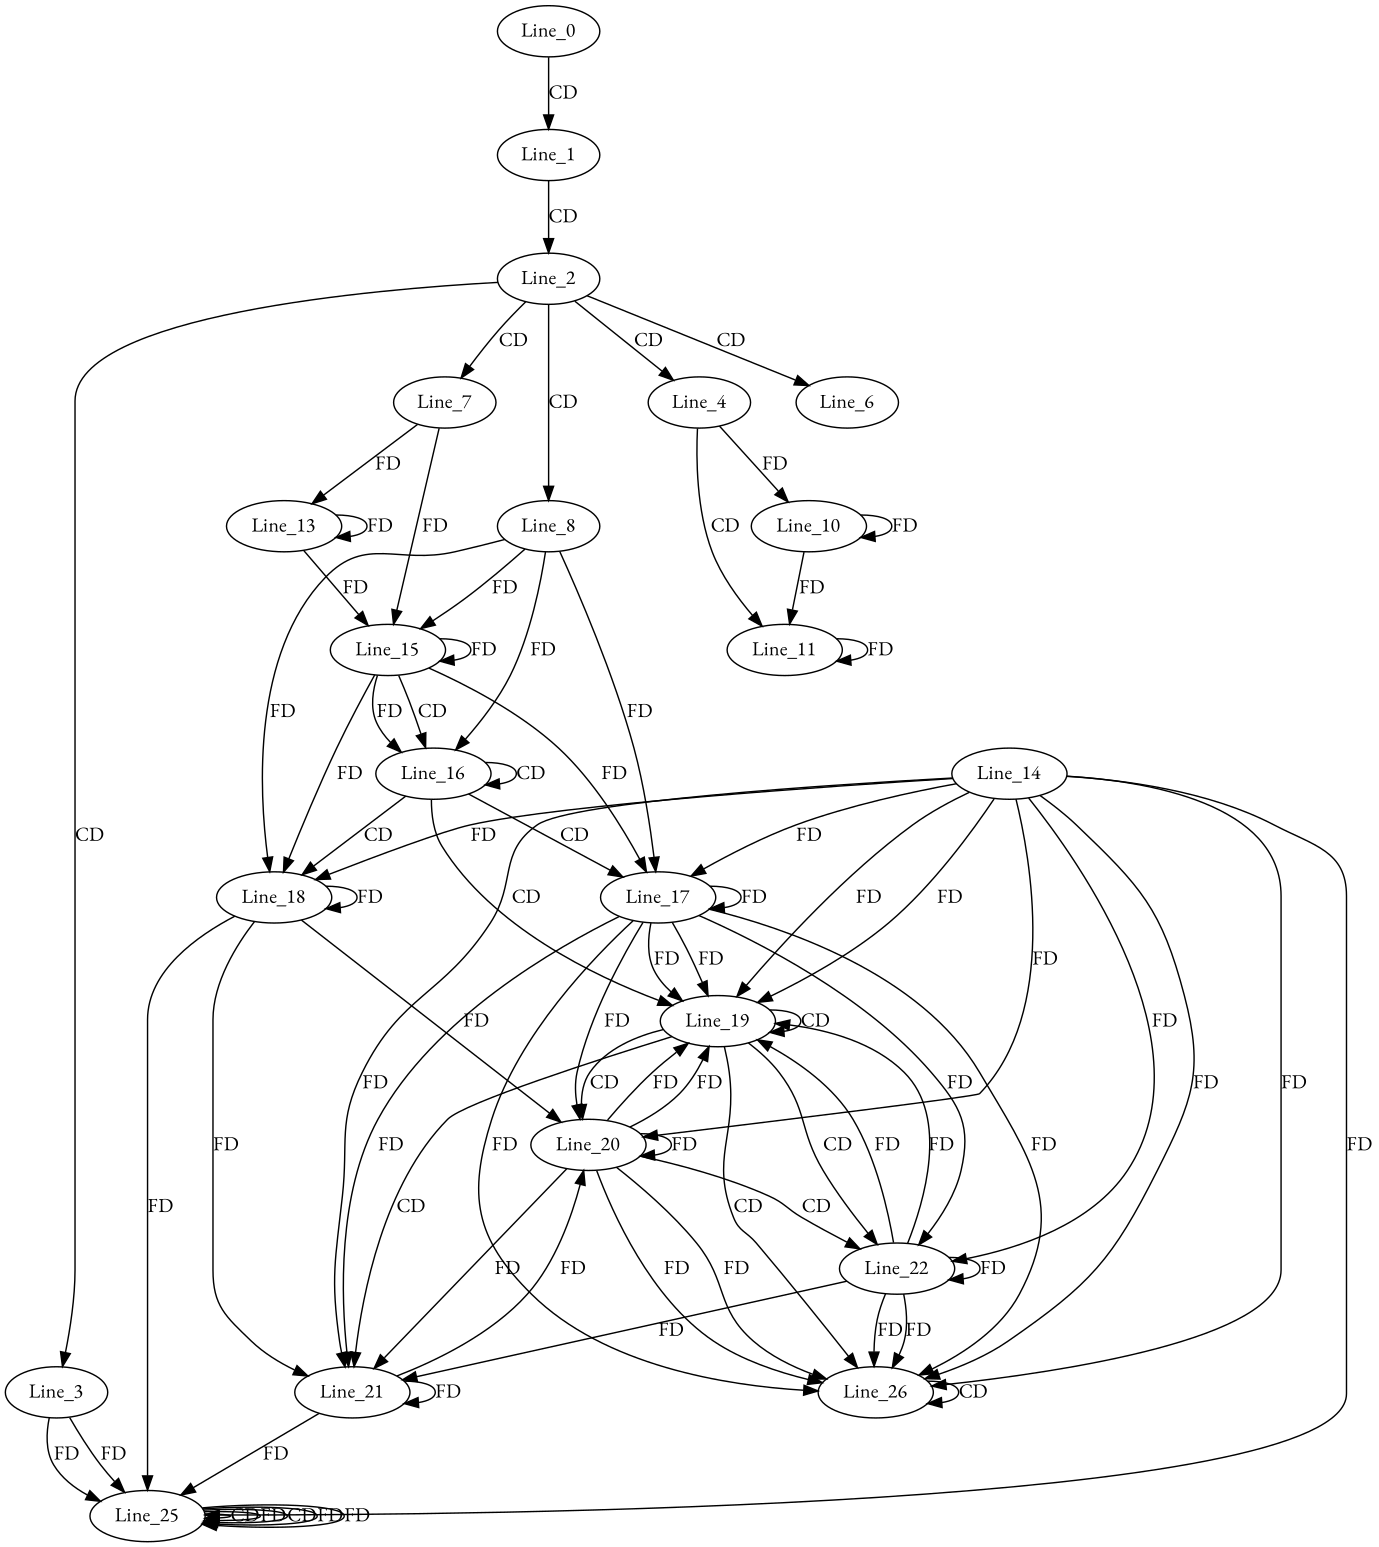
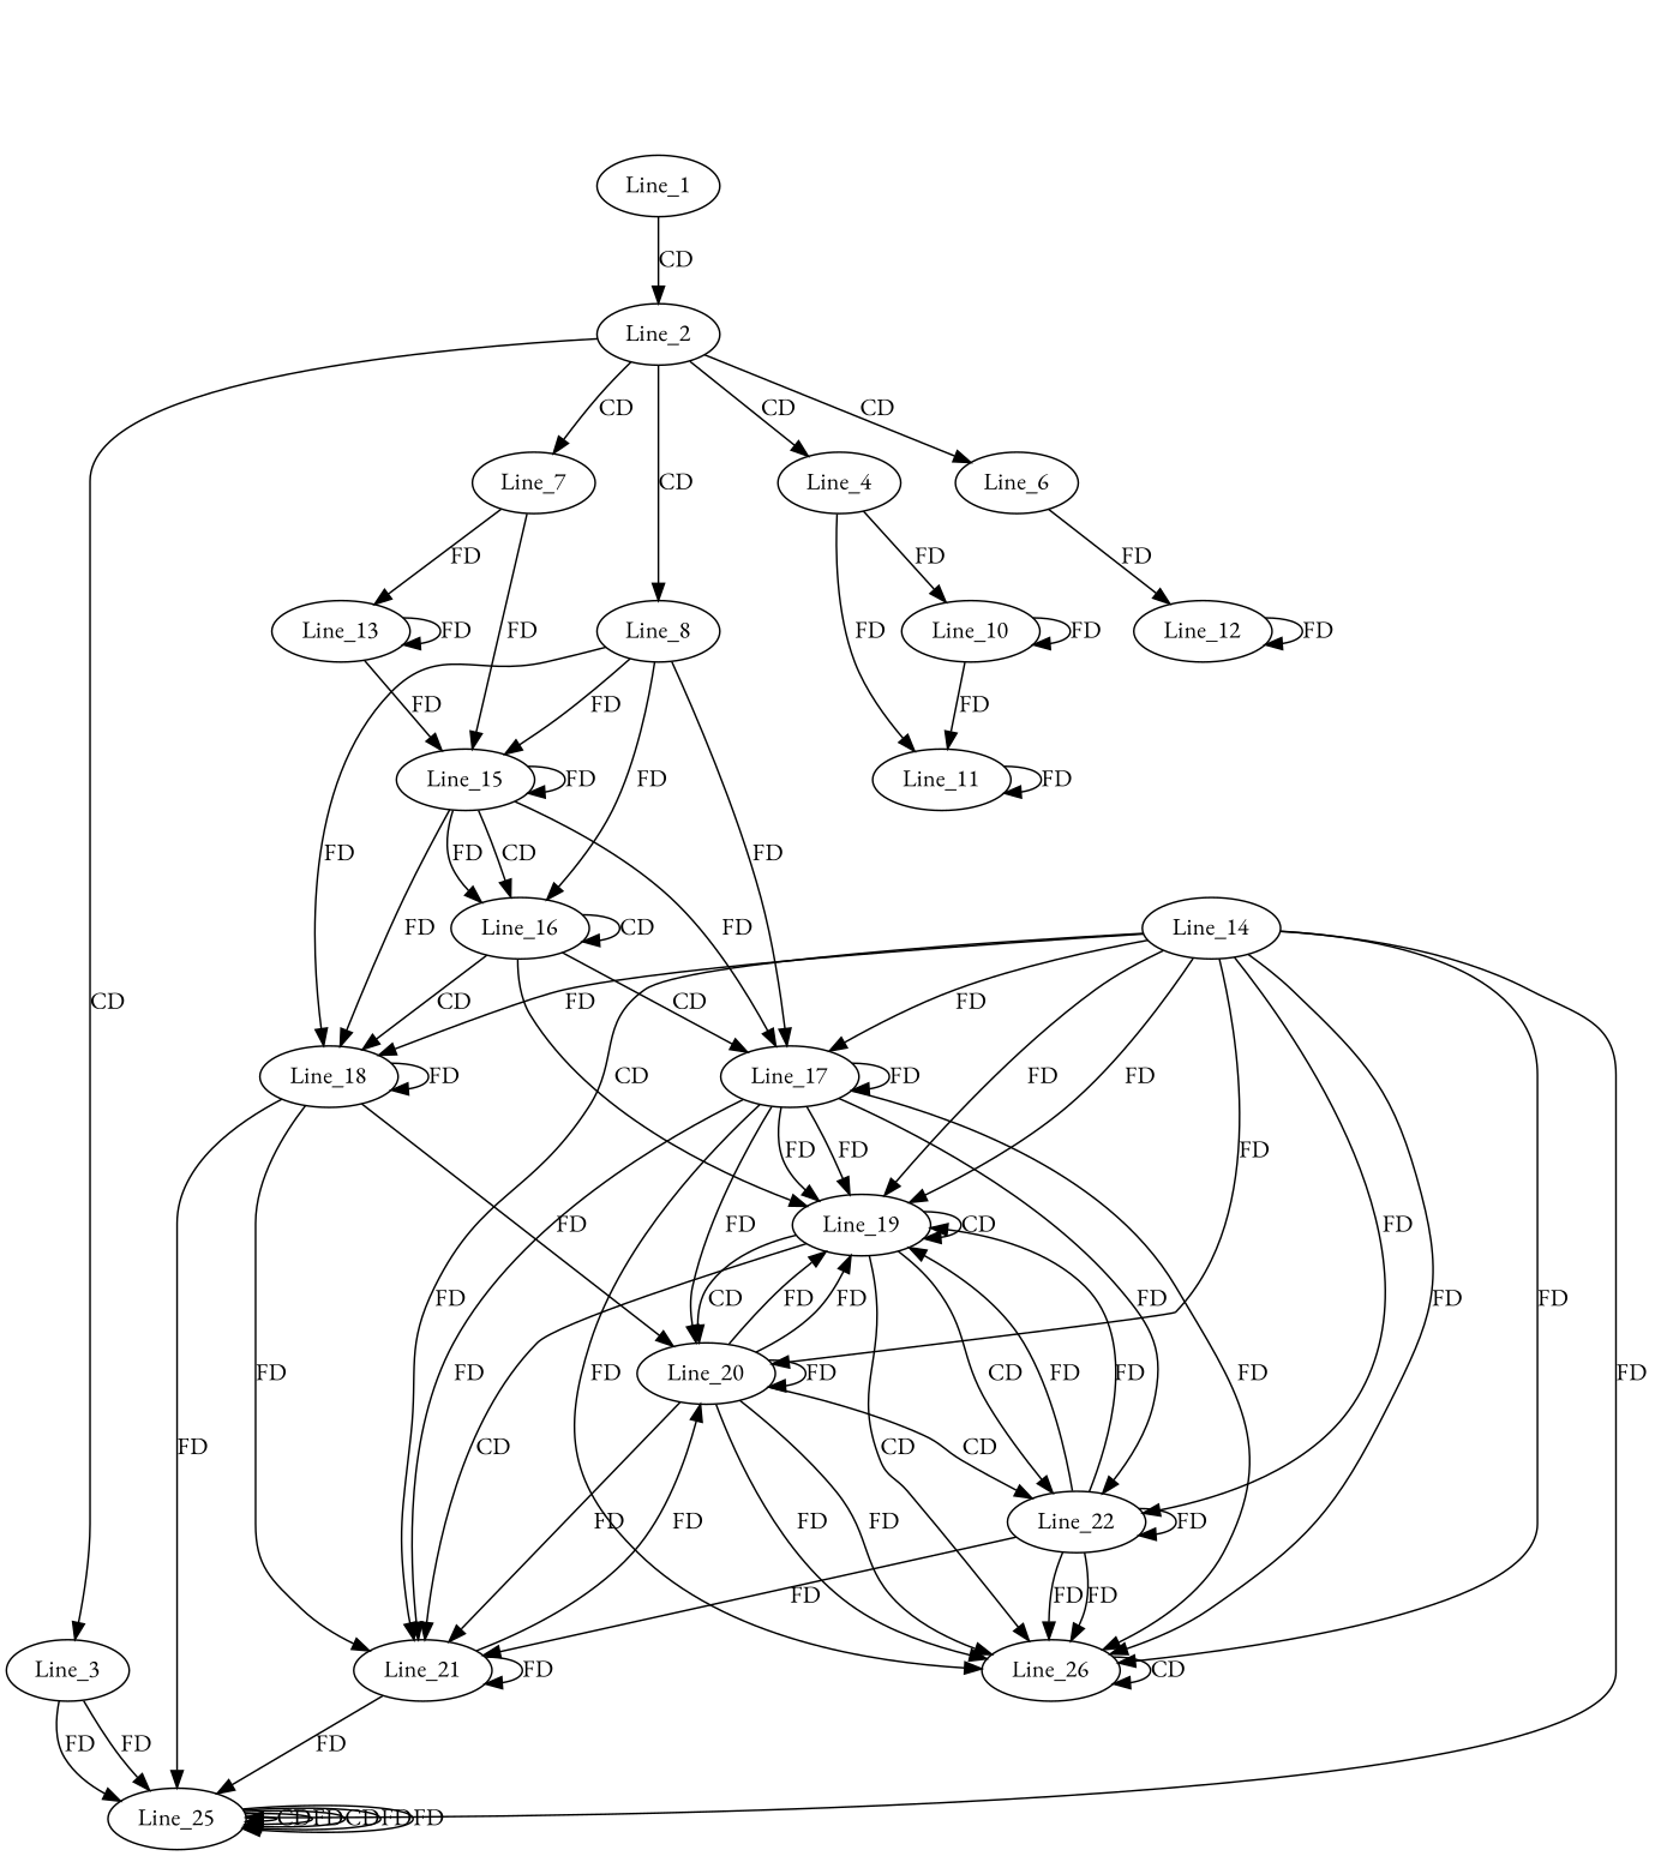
  digraph {
    fontname="EB Garamond"
    node [fontname="EB Garamond"]
    edge [fontname="EB Garamond"]
-   Line_0
    Line_1
    Line_2
    Line_3
    Line_4
    Line_6
    Line_7
    Line_8
    Line_25
    Line_10
    Line_11
+   Line_12
    Line_13
    Line_15
    Line_16
    Line_17
    Line_18
    Line_19
    Line_20
    Line_21
    Line_22
    Line_26
    Line_14
-   Line_0 -> Line_1 [label=CD]
    Line_1 -> Line_2 [label=CD]
    Line_2 -> Line_3 [label=CD]
    Line_2 -> Line_4 [label=CD]
    Line_2 -> Line_6 [label=CD]
    Line_2 -> Line_7 [label=CD]
    Line_2 -> Line_8 [label=CD]
    Line_3 -> Line_25 [label=FD]
    Line_3 -> Line_25 [label=FD]
    Line_4 -> Line_10 [label=FD]
-   Line_4 -> Line_11 [label=CD]
+   Line_4 -> Line_11 [label=FD]
+   Line_6 -> Line_12 [label=FD]
    Line_7 -> Line_13 [label=FD]
    Line_7 -> Line_15 [label=FD]
    Line_8 -> Line_15 [label=FD]
    Line_8 -> Line_16 [label=FD]
    Line_8 -> Line_17 [label=FD]
    Line_8 -> Line_18 [label=FD]
    Line_25 -> Line_25 [label=CD]
    Line_25 -> Line_25 [label=FD]
    Line_25 -> Line_25 [label=CD]
    Line_25 -> Line_25 [label=FD]
    Line_25 -> Line_25 [label=FD]
    Line_10 -> Line_10 [label=FD]
    Line_10 -> Line_11 [label=FD]
    Line_11 -> Line_11 [label=FD]
+   Line_12 -> Line_12 [label=FD]
    Line_13 -> Line_13 [label=FD]
    Line_13 -> Line_15 [label=FD]
    Line_15 -> Line_15 [label=FD]
    Line_15 -> Line_16 [label=CD]
    Line_15 -> Line_16 [label=FD]
    Line_15 -> Line_17 [label=FD]
    Line_15 -> Line_18 [label=FD]
    Line_16 -> Line_16 [label=CD]
    Line_16 -> Line_17 [label=CD]
    Line_16 -> Line_18 [label=CD]
    Line_16 -> Line_19 [label=CD]
    Line_17 -> Line_17 [label=FD]
    Line_17 -> Line_19 [label=FD]
    Line_17 -> Line_19 [label=FD]
    Line_17 -> Line_20 [label=FD]
    Line_17 -> Line_21 [label=FD]
    Line_17 -> Line_22 [label=FD]
    Line_17 -> Line_26 [label=FD]
    Line_17 -> Line_26 [label=FD]
    Line_18 -> Line_25 [label=FD]
    Line_18 -> Line_18 [label=FD]
    Line_18 -> Line_20 [label=FD]
    Line_18 -> Line_21 [label=FD]
    Line_19 -> Line_19 [label=CD]
    Line_19 -> Line_20 [label=CD]
    Line_19 -> Line_21 [label=CD]
    Line_19 -> Line_22 [label=CD]
    Line_19 -> Line_26 [label=CD]
    Line_20 -> Line_19 [label=FD]
    Line_20 -> Line_19 [label=FD]
    Line_20 -> Line_20 [label=FD]
    Line_20 -> Line_21 [label=FD]
    Line_20 -> Line_22 [label=CD]
    Line_20 -> Line_26 [label=FD]
    Line_20 -> Line_26 [label=FD]
    Line_21 -> Line_25 [label=FD]
    Line_21 -> Line_20 [label=FD]
    Line_21 -> Line_21 [label=FD]
    Line_22 -> Line_19 [label=FD]
    Line_22 -> Line_19 [label=FD]
    Line_22 -> Line_21 [label=FD]
    Line_22 -> Line_22 [label=FD]
    Line_22 -> Line_26 [label=FD]
    Line_22 -> Line_26 [label=FD]
    Line_26 -> Line_26 [label=CD]
    Line_14 -> Line_25 [label=FD]
    Line_14 -> Line_17 [label=FD]
    Line_14 -> Line_18 [label=FD]
    Line_14 -> Line_19 [label=FD]
    Line_14 -> Line_19 [label=FD]
    Line_14 -> Line_20 [label=FD]
    Line_14 -> Line_21 [label=FD]
    Line_14 -> Line_22 [label=FD]
    Line_14 -> Line_26 [label=FD]
    Line_14 -> Line_26 [label=FD]
  }
